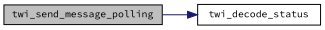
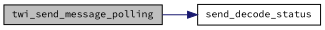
  digraph {
    rankdir=LR
    fontname="Source Code Pro"
    node [color=black fontname="Source Code Pro" fontsize=10 shape=record style=filled]
    n1 [fillcolor=grey75 fontcolor=black height=0.2 label=twi_send_message_polling width=0.4]
-   n2 [fillcolor=white height=0.2 label=twi_decode_status width=0.4]
+   n2 [fillcolor=white height=0.2 label=send_decode_status width=0.4]
    n1 -> n2 [color=midnightblue fontname="Source Code Pro" fontsize=10 labelfontname="FreeSans.ttf" labelfontsize=10 style=solid]
  }
